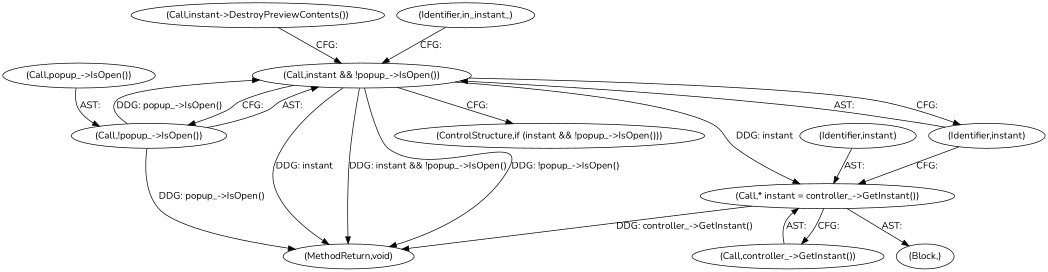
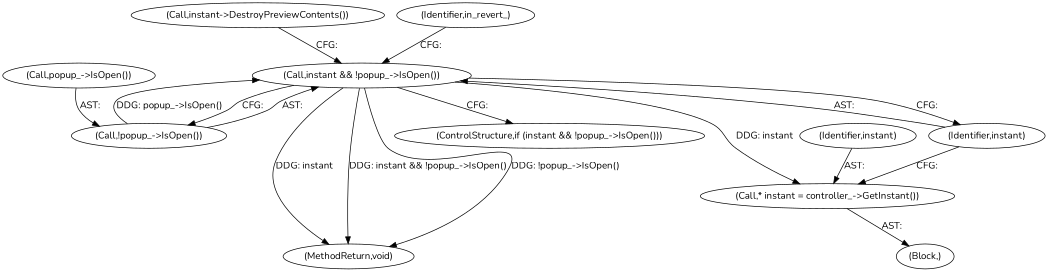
  digraph {
    fontname=Nunito
    node [fontname=Nunito]
    edge [fontname=Nunito]
    n1 [label="(Call,instant && !popup_->IsOpen())"]
    n2 [label="(Call,!popup_->IsOpen())"]
    n3 [label="(MethodReturn,void)"]
    n4 [label="(ControlStructure,if (instant && !popup_->IsOpen()))"]
    n5 [label="(Identifier,instant)"]
    n6 [label="(Call,* instant = controller_->GetInstant())"]
    n7 [label="(Block,)"]
-   n8 [label="(Call,controller_->GetInstant())"]
    n9 [label="(Call,popup_->IsOpen())"]
    n10 [label="(Call,instant->DestroyPreviewContents())"]
    n11 [label="(Identifier,instant)"]
-   n12 [label="(Identifier,in_instant_)"]
+   n12 [label="(Identifier,in_revert_)"]
    n1 -> n2 [label="CFG: "]
    n1 -> n3 [label="DDG: instant"]
    n1 -> n3 [label="DDG: instant && !popup_->IsOpen()"]
    n1 -> n3 [label="DDG: !popup_->IsOpen()"]
    n1 -> n4 [label="CFG: "]
    n1 -> n5 [label="CFG: "]
    n1 -> n6 [label="DDG: instant"]
    n2 -> n1 [label="AST: "]
    n2 -> n1 [label="DDG: popup_->IsOpen()"]
-   n2 -> n3 [label="DDG: popup_->IsOpen()"]
    n5 -> n1 [label="AST: "]
    n5 -> n6 [label="CFG: "]
-   n6 -> n3 [label="DDG: controller_->GetInstant()"]
    n6 -> n7 [label="AST: "]
-   n6 -> n8 [label="CFG: "]
-   n8 -> n6 [label="AST: "]
    n9 -> n2 [label="AST: "]
    n10 -> n1 [label="CFG: "]
    n11 -> n6 [label="AST: "]
    n12 -> n1 [label="CFG: "]
  }
